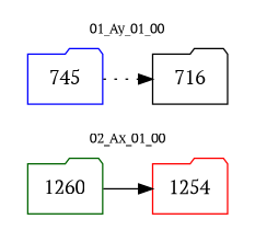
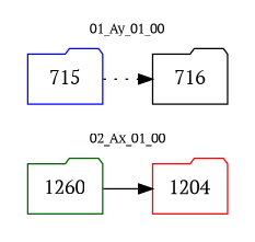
  digraph {
    fontname="PT Serif"
    rankdir=LR
    node [fontname="PT Serif" shape=folder]
    edge [color=black fontname="PT Serif"]
    n1 [color=darkgreen label=1260]
-   n2 [color=red label=1254]
-   n3 [color=blue label=745]
+   n2 [color=red label=1204]
+   n3 [color=blue label=715]
    n4 [color=black label=716]
    subgraph cluster_1 {
      color=white
      fontsize=10
      label="02_Ax_01_00"
      n1
      n2
    }
    subgraph cluster_2 {
      color=white
      fontsize=10
      label="01_Ay_01_00"
      n3
      n4
    }
    n1 -> n2 [style=solid]
    n3 -> n4 [style=dotted]
  }
